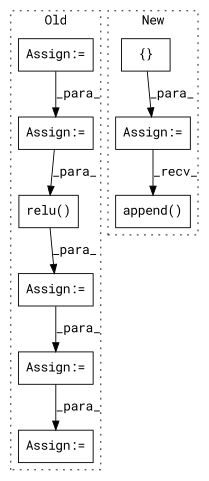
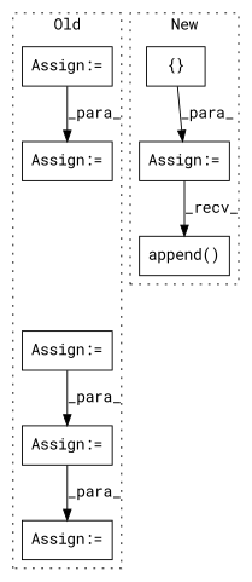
  digraph {
    fontname="Roboto Mono"
    node [a=68 l=3 shape=box fontname="Roboto Mono"]
    edge [fontname="Roboto Mono"]
-   n1 [a=75 l="10,1" label="relu()" s="2148,2169"]
    n2 [label="Assign:=" s=2214]
    n3 [label="Assign:=" s=2180]
    n4 [label="Assign:=" s=2145]
    n5 [label="Assign:=" s=2082]
    n6 [label="Assign:=" s=2053]
    n7 [a=59 l="2,1" label="{}" s="1298,1298"]
    n8 [a=75 l="14,1" label="append()" s="1372,1387"]
    n9 [label="Assign:=" s=1295]
    subgraph cluster_1 {
      label=Old
      style=dotted
-     n1
      n2
      n3
      n4
      n5
      n6
    }
    subgraph cluster_2 {
      label=New
      style=dotted
      n7
      n8
      n9
    }
-   n1 -> n4 [label=_para_]
    n3 -> n2 [label=_para_]
    n4 -> n3 [label=_para_]
-   n5 -> n1 [label=_para_]
    n6 -> n5 [label=_para_]
    n7 -> n9 [label=_para_]
    n9 -> n8 [label=_recv_]
  }
